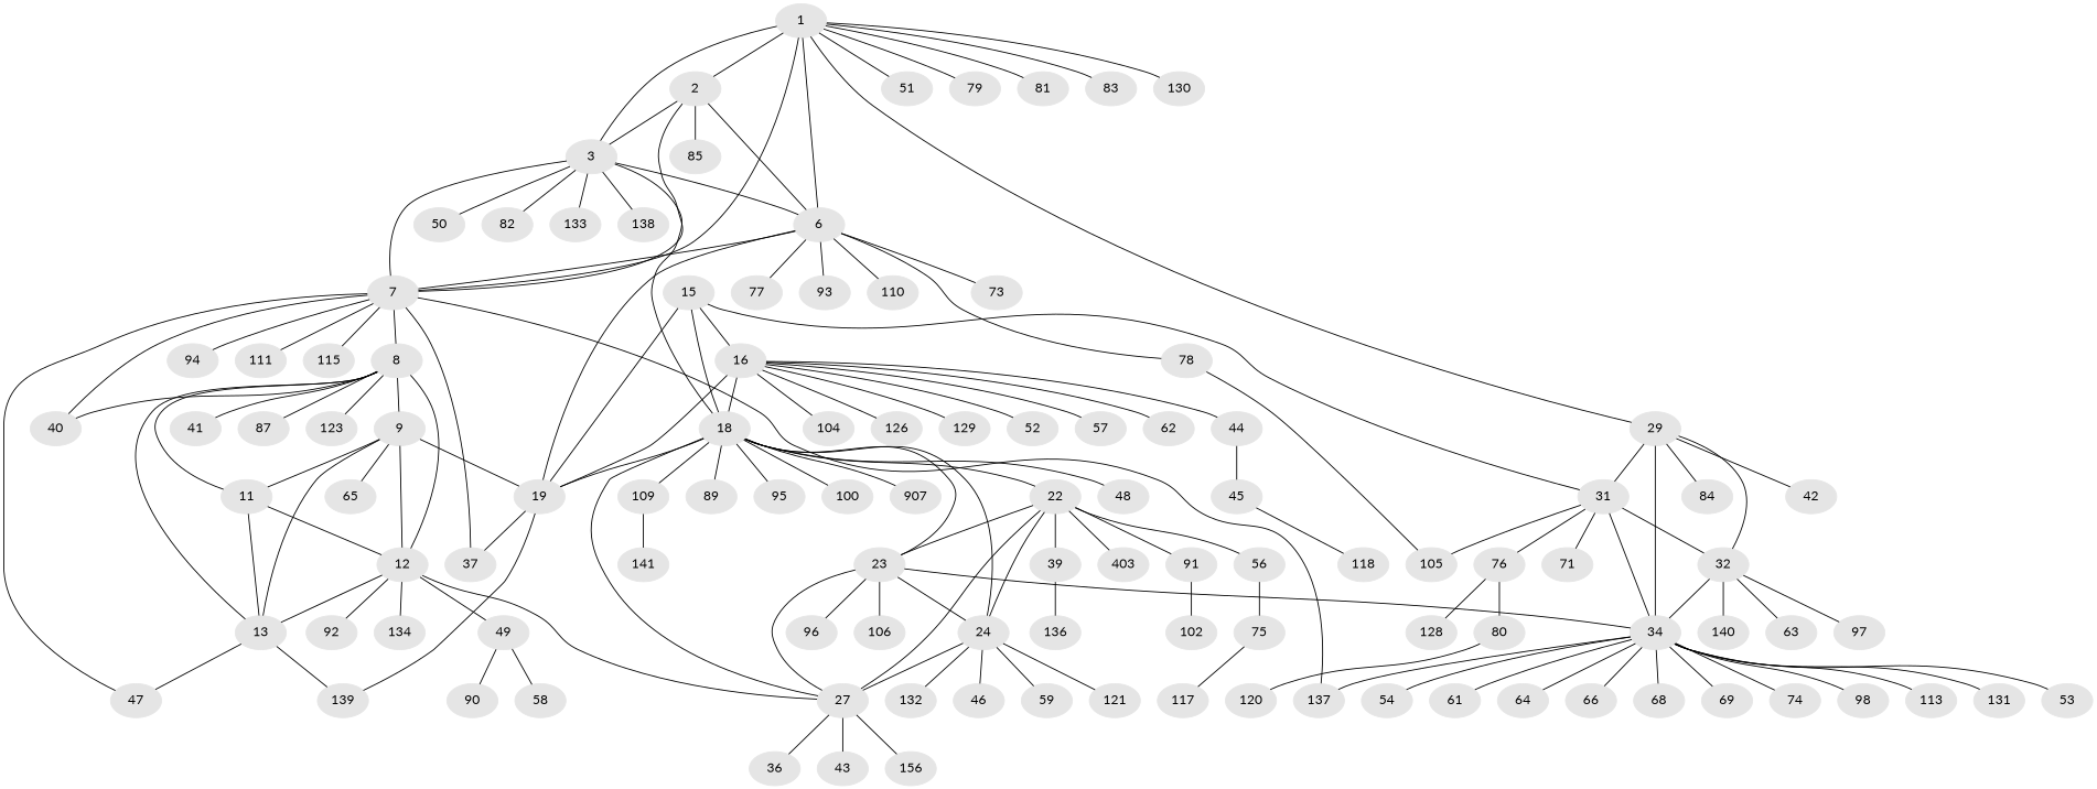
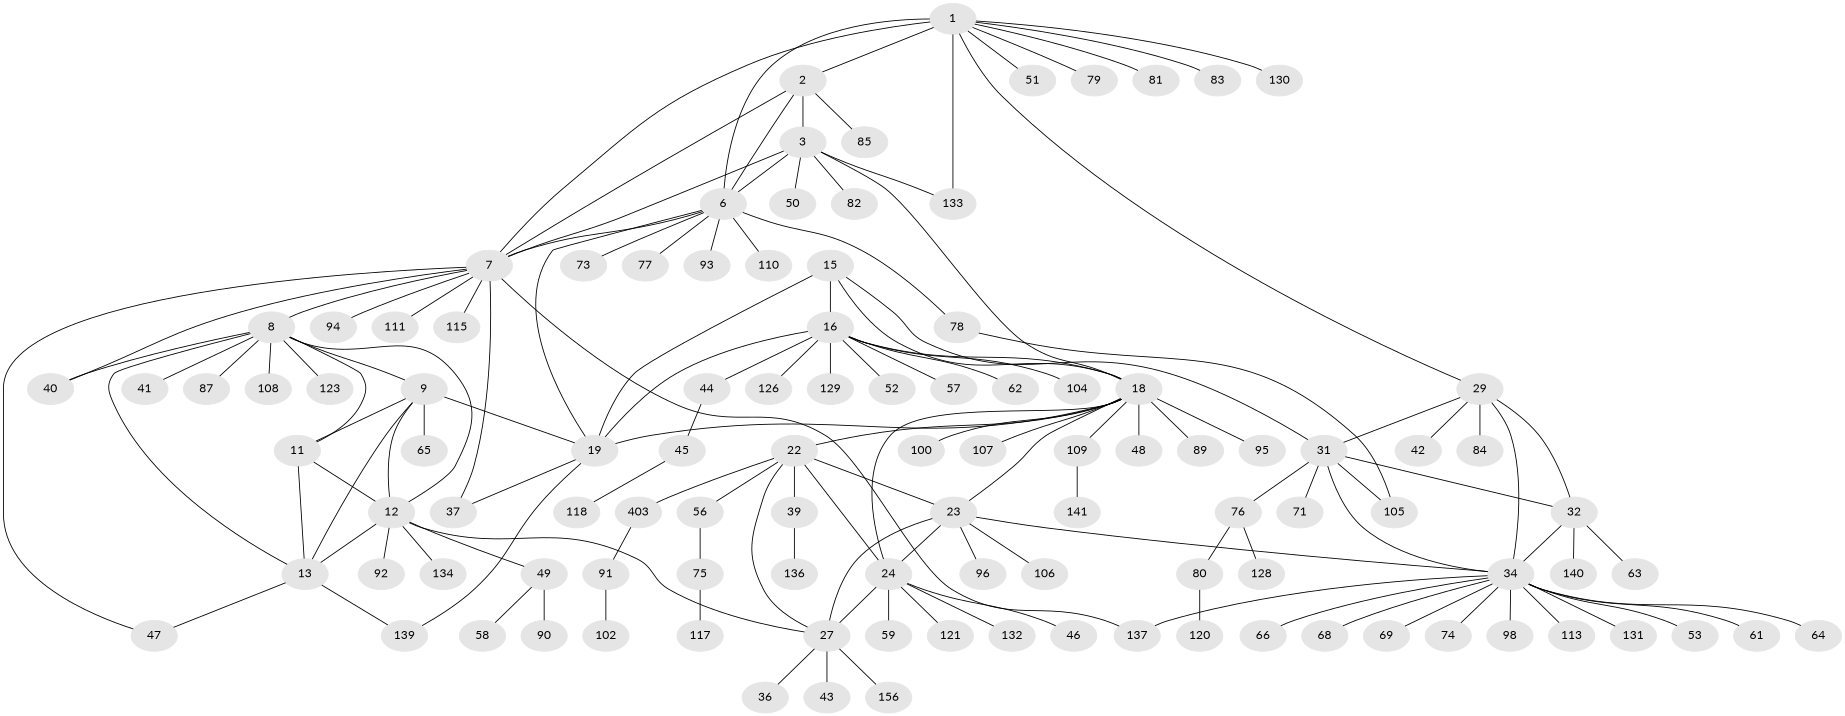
  graph {
    fontname=Lato
    node [color=gray90 fontname=Lato style=filled]
    edge [fontname=Lato]
    1 [super="+4"]
    2
    3 [super="+5"]
    6 [super="+88"]
    7 [super="+86"]
    29 [super="+30"]
    51
    79
    81 [super="+101"]
    83
    130
    85
    18 [super="+26"]
    50
    82
    133
-   138
    19 [super="+21"]
    73
    77
    78
    93
    110
    8 [super="+10"]
    37
    40
    47
    94
    111
    115
    137
    34 [super="+35"]
    31 [super="+33"]
    32
    42
    84
    27 [super="+28"]
    22 [super="+119"]
    23 [super="+112"]
    24 [super="+25"]
    48
    89 [super="+127"]
    95
    100
-   107 [label=907]
+   107
    109
    139
    105
    9 [super="+70"]
    11 [super="+124"]
    12 [super="+14"]
    13 [super="+67"]
    41
    87
+   108
    123
    65
    49
    92
    134
    53
-   54
    61
    64
    66
    68
    69
    74
    98
    113
    131
    36 [super="+72"]
    43
    n74 [label=156]
    58
    90
    15 [super="+20"]
    16 [super="+17"]
    44 [super="+99"]
    52
    57
    62
    104
    126
    129
    71
    76 [super="+135"]
    45 [super="+55"]
    39
    56 [super="+122"]
    91
    n92 [label=403]
    96
    106
    46
    59
    121
    132
    141
    136
    75
    102 [super="+114"]
    63
-   97
    140
    80
    128
    118 [super="+125"]
    117
    120
    1 -- 2 [weight=2]
-   1 -- 3 [weight=4]
+   1 -- 133 [weight=4]
    1 -- 6 [weight=2]
    1 -- 7 [weight=2]
    1 -- 29
    1 -- 51
    1 -- 79
    1 -- 81
    1 -- 83
    1 -- 130
    2 -- 3 [weight=2]
    2 -- 6
    2 -- 7
    2 -- 85
    3 -- 6 [weight=2]
    3 -- 7 [weight=2]
    3 -- 18
    3 -- 50
    3 -- 82
    3 -- 133
-   3 -- 138
    6 -- 7
    6 -- 19
    6 -- 73
    6 -- 77
    6 -- 78
    6 -- 93
    6 -- 110
    7 -- 8
    7 -- 37
    7 -- 40
    7 -- 47
    7 -- 94
    7 -- 111
    7 -- 115
    7 -- 137
    29 -- 34 [weight=4]
    29 -- 31 [weight=4]
    29 -- 32 [weight=2]
    29 -- 42
    29 -- 84
    18 -- 19 [weight=2]
-   18 -- 27 [weight=2]
    18 -- 22
    18 -- 23
    18 -- 24 [weight=2]
    18 -- 48
    18 -- 89
    18 -- 95
    18 -- 100
    18 -- 107
    18 -- 109
    19 -- 37
    19 -- 139
    78 -- 105
    8 -- 40
    8 -- 9 [weight=2]
    8 -- 11 [weight=2]
    8 -- 12 [weight=4]
    8 -- 13 [weight=2]
    8 -- 41
    8 -- 87
+   8 -- 108
    8 -- 123
    34 -- 137
    34 -- 53
-   34 -- 54
    34 -- 61
    34 -- 64
    34 -- 66
    34 -- 68
    34 -- 69
    34 -- 74
    34 -- 98
    34 -- 113
    34 -- 131
    31 -- 34 [weight=4]
    31 -- 32 [weight=2]
    31 -- 105
    31 -- 71
    31 -- 76
    32 -- 34 [weight=2]
    32 -- 63
-   32 -- 97
    32 -- 140
    27 -- 36
    27 -- 43
    27 -- n74
    22 -- 27 [weight=2]
    22 -- 23
    22 -- 24 [weight=2]
    22 -- 39
    22 -- 56
-   22 -- 91
+   n92 -- 91
    22 -- n92
    23 -- 34
    23 -- 27 [weight=2]
    23 -- 24 [weight=2]
    23 -- 96
    23 -- 106
    24 -- 27 [weight=4]
    24 -- 46
    24 -- 59
    24 -- 121
    24 -- 132
    109 -- 141
    9 -- 19
    9 -- 11
    9 -- 12 [weight=2]
    9 -- 13
    9 -- 65
    11 -- 12 [weight=2]
    11 -- 13
    12 -- 27
    12 -- 13 [weight=2]
    12 -- 49
    12 -- 92
    12 -- 134
    13 -- 47
    13 -- 139
    49 -- 58
    49 -- 90
    15 -- 18 [weight=2]
    15 -- 19 [weight=4]
    15 -- 31
    15 -- 16 [weight=4]
    16 -- 18 [weight=2]
    16 -- 19 [weight=4]
    16 -- 44
    16 -- 52
    16 -- 57
    16 -- 62
    16 -- 104
    16 -- 126
    16 -- 129
    44 -- 45
    76 -- 80
    76 -- 128
    45 -- 118
    39 -- 136
    56 -- 75
    91 -- 102
    75 -- 117
    80 -- 120
  }
